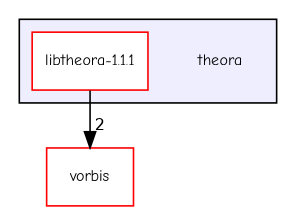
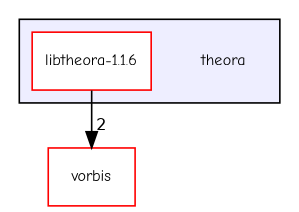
  digraph {
    compound=true
    fontname="Comic Neue"
    node [fontname="Comic Neue" fontsize=10 shape=box color=red fillcolor=white style=filled]
    n1 [label=theora shape=plaintext color="" fillcolor="" style=""]
-   n2 [label="libtheora-1.1.1"]
+   n2 [label="libtheora-1.1.6"]
    n3 [label=vorbis]
    subgraph cluster_1 {
      bgcolor="#eeeeff"
      pencolor=black
      n1
      n2
    }
    n2 -> n3 [headlabel=2 labeldistance=1.5 labelfontname=Helvetica labelfontsize=10 fontname="Comic Neue"]
  }
